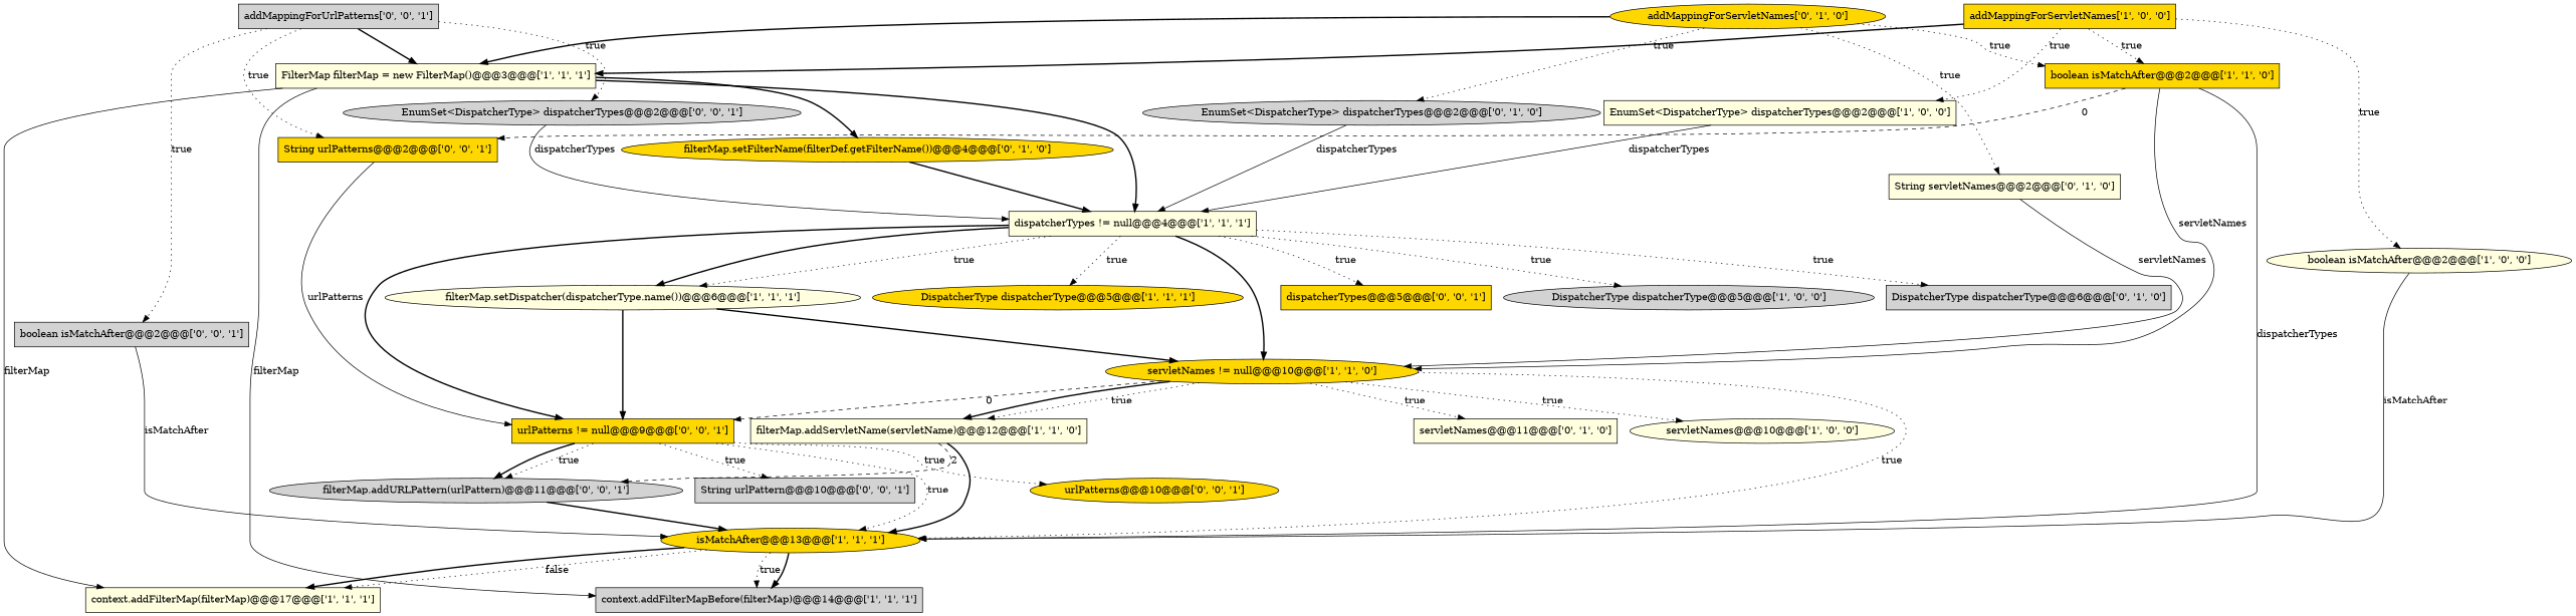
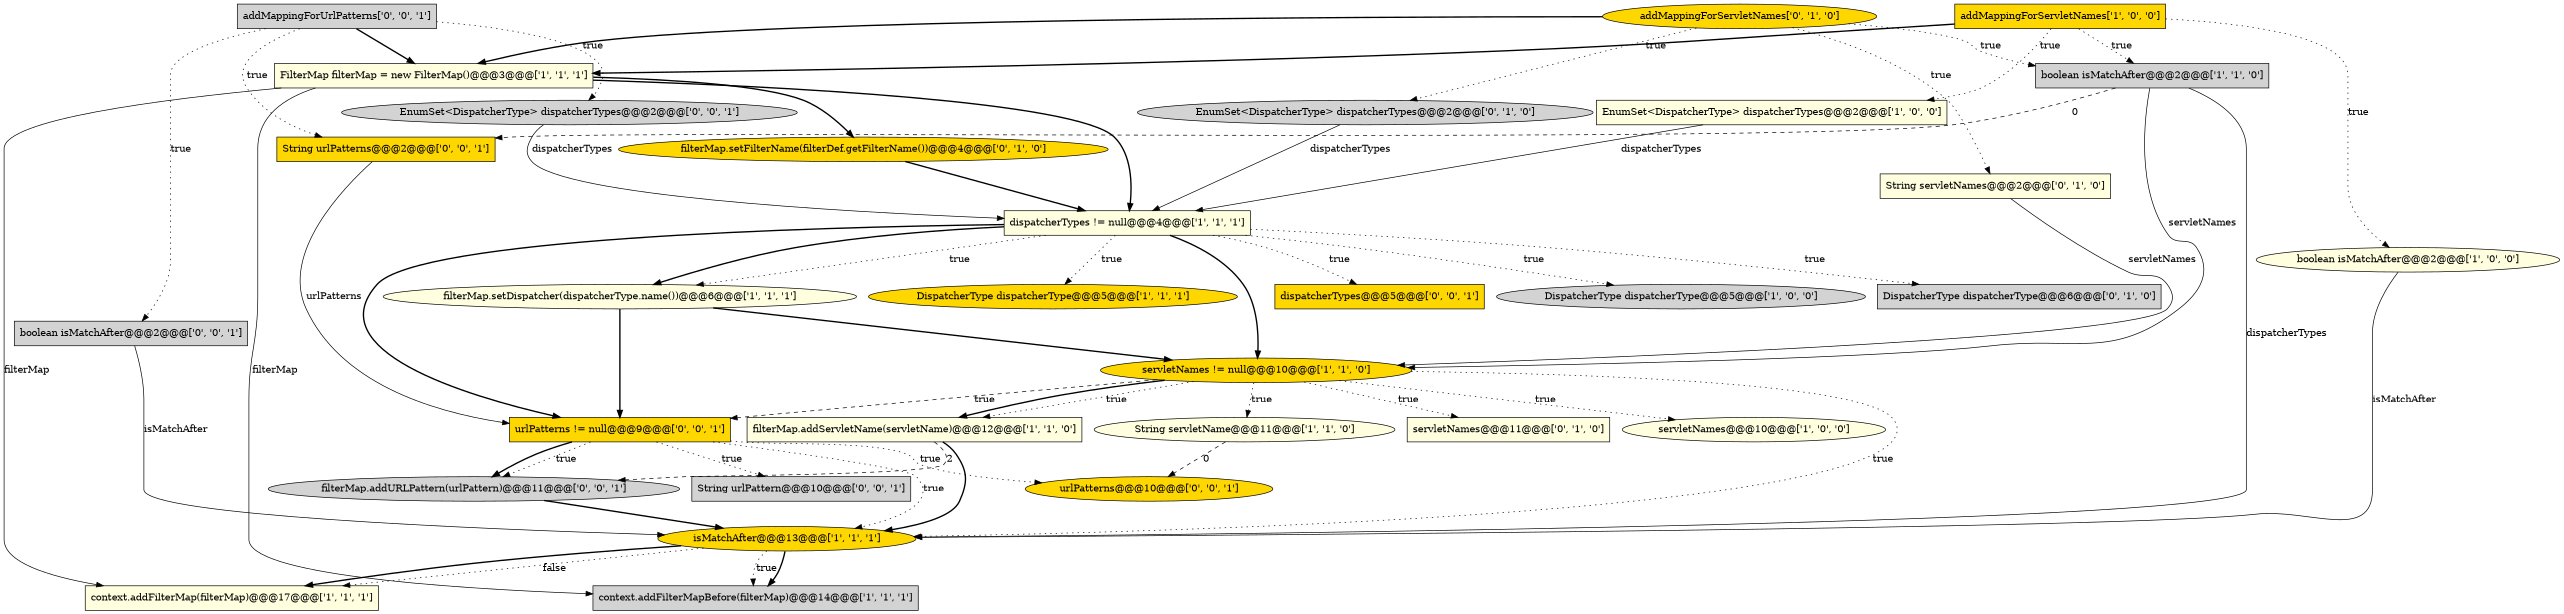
  digraph {
    node [fillcolor=lightyellow shape=box style=filled]
    edge [style=dotted]
    n1 [fillcolor=lightgrey label="EnumSet<DispatcherType> dispatcherTypes@@@2@@@['0', '0', '1']" shape=ellipse]
    n2 [label="dispatcherTypes != null@@@4@@@['1', '1', '1']"]
    n3 [label="filterMap.setDispatcher(dispatcherType.name())@@@6@@@['1', '1', '1']" shape=ellipse]
    n4 [fillcolor=gold label="servletNames != null@@@10@@@['1', '1', '0']" shape=ellipse]
    n5 [fillcolor=gold label="urlPatterns != null@@@9@@@['0', '0', '1']"]
    n6 [fillcolor=gold label="DispatcherType dispatcherType@@@5@@@['1', '1', '1']" shape=ellipse]
    n7 [fillcolor=gold label="dispatcherTypes@@@5@@@['0', '0', '1']"]
    n8 [fillcolor=lightgrey label="DispatcherType dispatcherType@@@5@@@['1', '0', '0']" shape=ellipse]
    n9 [fillcolor=lightgrey label="DispatcherType dispatcherType@@@6@@@['0', '1', '0']"]
    n10 [fillcolor=lightgrey label="addMappingForUrlPatterns['0', '0', '1']"]
    n11 [label="FilterMap filterMap = new FilterMap()@@@3@@@['1', '1', '1']"]
    n12 [fillcolor=gold label="String urlPatterns@@@2@@@['0', '0', '1']"]
    n13 [fillcolor=lightgrey label="boolean isMatchAfter@@@2@@@['0', '0', '1']"]
    n14 [label="context.addFilterMap(filterMap)@@@17@@@['1', '1', '1']"]
    n15 [fillcolor=lightgrey label="context.addFilterMapBefore(filterMap)@@@14@@@['1', '1', '1']"]
    n16 [fillcolor=gold label="filterMap.setFilterName(filterDef.getFilterName())@@@4@@@['0', '1', '0']" shape=ellipse]
    n17 [fillcolor=gold label="isMatchAfter@@@13@@@['1', '1', '1']" shape=ellipse]
    n18 [fillcolor=gold label="addMappingForServletNames['0', '1', '0']" shape=ellipse]
    n19 [label="String servletNames@@@2@@@['0', '1', '0']"]
-   n20 [fillcolor=gold label="boolean isMatchAfter@@@2@@@['1', '1', '0']"]
+   n20 [fillcolor=lightgrey label="boolean isMatchAfter@@@2@@@['1', '1', '0']"]
    n21 [fillcolor=lightgrey label="EnumSet<DispatcherType> dispatcherTypes@@@2@@@['0', '1', '0']" shape=ellipse]
    n22 [label="filterMap.addServletName(servletName)@@@12@@@['1', '1', '0']"]
    n23 [label="servletNames@@@11@@@['0', '1', '0']"]
    n24 [label="servletNames@@@10@@@['1', '0', '0']" shape=ellipse]
+   n25 [label="String servletName@@@11@@@['1', '1', '0']" shape=ellipse]
    n26 [fillcolor=lightgrey label="filterMap.addURLPattern(urlPattern)@@@11@@@['0', '0', '1']" shape=ellipse]
    n27 [fillcolor=gold label="urlPatterns@@@10@@@['0', '0', '1']" shape=ellipse]
    n28 [fillcolor=lightgrey label="String urlPattern@@@10@@@['0', '0', '1']"]
    n29 [fillcolor=gold label="addMappingForServletNames['1', '0', '0']"]
    n30 [label="EnumSet<DispatcherType> dispatcherTypes@@@2@@@['1', '0', '0']"]
    n31 [label="boolean isMatchAfter@@@2@@@['1', '0', '0']" shape=ellipse]
    n1 -> n2 [label=dispatcherTypes style=solid]
    n2 -> n3 [label=true]
    n2 -> n3 [style=bold]
    n2 -> n4 [style=bold]
    n2 -> n5 [style=bold]
    n2 -> n6 [label=true]
    n2 -> n7 [label=true]
    n2 -> n8 [label=true]
    n2 -> n9 [label=true]
    n3 -> n4 [style=bold]
    n3 -> n5 [style=bold]
-   n4 -> n5 [label=0 style=dashed]
+   n4 -> n5 [label=true style=dashed]
    n4 -> n17 [label=true]
    n4 -> n22 [label=true]
    n4 -> n22 [style=bold]
    n4 -> n23 [label=true]
    n4 -> n24 [label=true]
+   n4 -> n25 [label=true]
    n5 -> n17 [label=true]
    n5 -> n26 [label=true]
    n5 -> n26 [style=bold]
    n5 -> n27 [label=true]
    n5 -> n28 [label=true]
    n10 -> n1 [label=true]
    n10 -> n11 [style=bold]
    n10 -> n12 [label=true]
    n10 -> n13 [label=true]
    n11 -> n2 [style=bold]
    n11 -> n14 [label=filterMap style=solid]
    n11 -> n15 [label=filterMap style=solid]
    n11 -> n16 [style=bold]
    n12 -> n5 [label=urlPatterns style=solid]
    n13 -> n17 [label=isMatchAfter style=solid]
    n16 -> n2 [style=bold]
    n17 -> n14 [label=false]
    n17 -> n14 [style=bold]
    n17 -> n15 [label=true]
    n17 -> n15 [style=bold]
    n18 -> n11 [style=bold]
    n18 -> n19 [label=true]
    n18 -> n20 [label=true]
    n18 -> n21 [label=true]
    n19 -> n4 [label=servletNames style=solid]
    n20 -> n4 [label=servletNames style=solid]
    n20 -> n12 [label=0 style=dashed]
    n20 -> n17 [label=dispatcherTypes style=solid]
    n21 -> n2 [label=dispatcherTypes style=solid]
    n22 -> n17 [style=bold]
    n22 -> n26 [label=2 style=dashed]
+   n25 -> n27 [label=0 style=dashed]
    n26 -> n17 [style=bold]
    n29 -> n11 [style=bold]
    n29 -> n20 [label=true]
    n29 -> n30 [label=true]
    n29 -> n31 [label=true]
    n30 -> n2 [label=dispatcherTypes style=solid]
    n31 -> n17 [label=isMatchAfter style=solid]
  }
